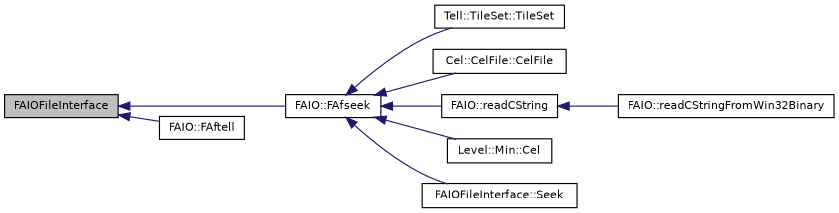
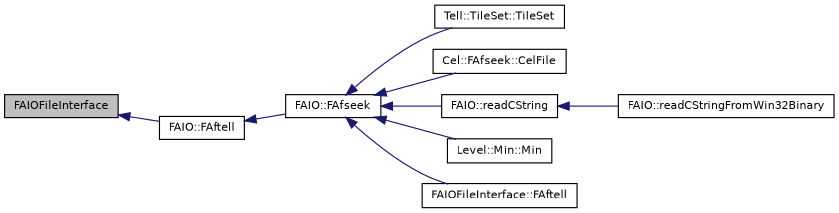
  digraph {
    rankdir=LR
    node [color=black fillcolor=white fontname=Helvetica fontsize=10 shape=record style=filled]
    edge [color=midnightblue dir=back fontname=Helvetica fontsize=10 labelfontname=Helvetica labelfontsize=10 style=solid]
    n1 [fillcolor=grey75 fontcolor=black height=0.2 label=FAIOFileInterface width=0.4]
    n2 [height=0.2 label="FAIO::FAfseek" width=0.4]
    n3 [height=0.2 label="FAIO::FAftell" width=0.4]
    n4 [height=0.2 label="Tell::TileSet::TileSet" width=0.4]
-   n5 [height=0.2 label="Cel::CelFile::CelFile" width=0.4]
+   n5 [height=0.2 label="Cel::FAfseek::CelFile" width=0.4]
    n6 [height=0.2 label="FAIO::readCString" width=0.4]
-   n7 [height=0.2 label="Level::Min::Cel" width=0.4]
-   n8 [height=0.2 label="FAIOFileInterface::Seek" width=0.4]
+   n7 [height=0.2 label="Level::Min::Min" width=0.4]
+   n8 [height=0.2 label="FAIOFileInterface::FAftell" width=0.4]
    n9 [height=0.2 label="FAIO::readCStringFromWin32Binary" width=0.4]
-   n1 -> n2
+   n3 -> n2
    n1 -> n3
    n2 -> n4
    n2 -> n5
    n2 -> n6
    n2 -> n7
    n2 -> n8
    n6 -> n9
  }
